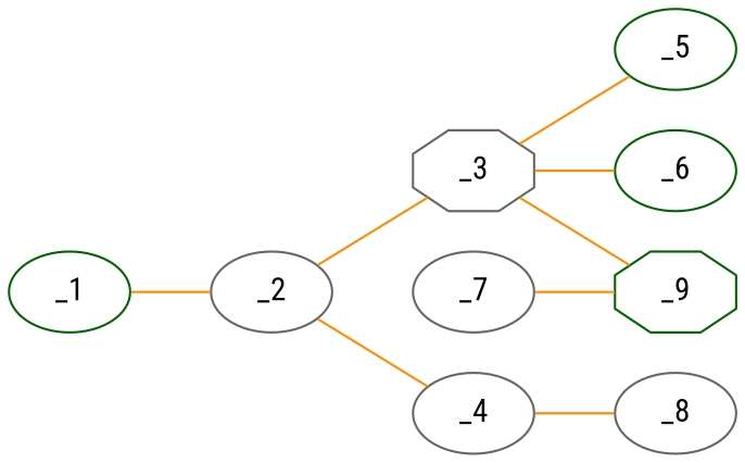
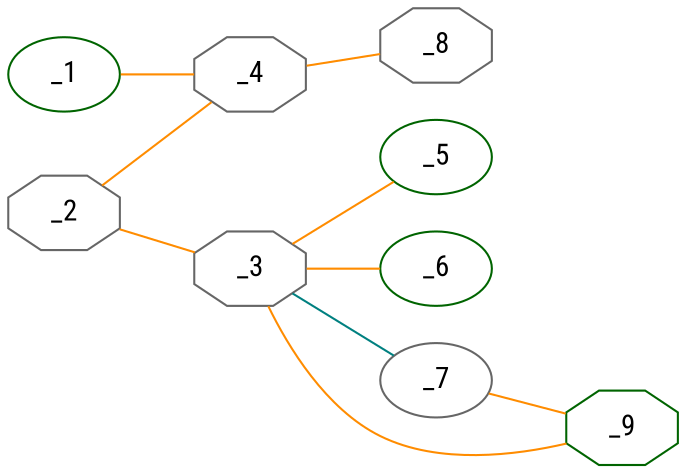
  graph {
    fontname="Roboto Condensed"
    rankdir=LR
    node [charge=0 chem=7 color=gray40 fontname="Roboto Condensed" shape=ellipse symbol="Cl " y=0.1816]
    edge [color=darkorange fontname="Roboto Condensed" valence=1]
    _1 [color=darkgreen x=2 y=0.4907]
-   _2 [chem=1 symbol="C  " x=2.9511]
+   _2 [chem=1 shape=octagon symbol="C  " x=2.9511]
    _3 [chem=1 shape=octagon symbol="C  " x=3.7601 y=0.7694]
-   _4 [chem=1 symbol="C  " x=3.2601 y=-0.7694]
+   _4 [chem=1 shape=octagon symbol="C  " x=3.2601 y=-0.7694]
    _5 [color=darkgreen x=3.1723 y=1.5784]
    _6 [color=darkgreen x=4.3479 y=1.5784]
    _7 [chem=5 symbol="S  " x=4.5691]
    _9 [chem=5 color=darkgreen shape=octagon symbol="S  " x=4.2601 y=-0.7694]
-   _8 [x=2.6723 y=-1.5784]
-   _1 -- _2
+   _8 [shape=octagon x=2.6723 y=-1.5784]
+   _1 -- _4
    _2 -- _3
    _2 -- _4 [valence=2]
    _3 -- _5
    _3 -- _6
+   _3 -- _7 [color=teal]
    _3 -- _9
    _4 -- _8
    _7 -- _9
  }
